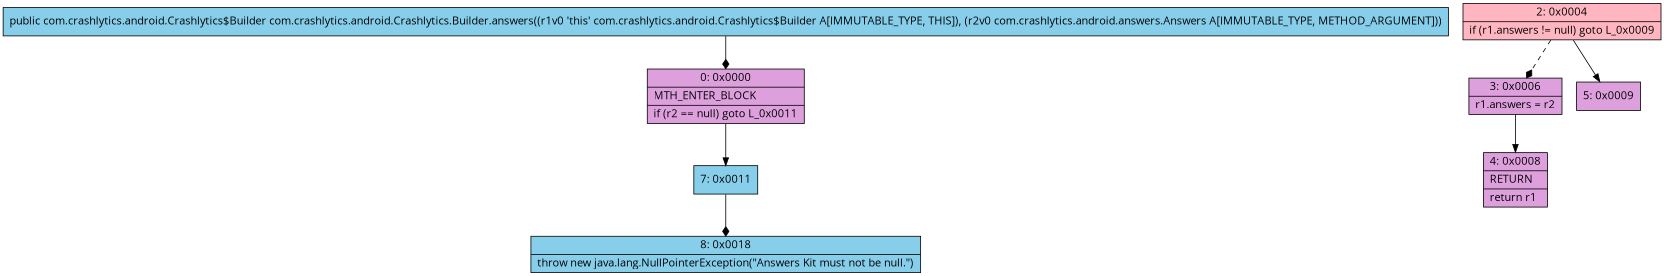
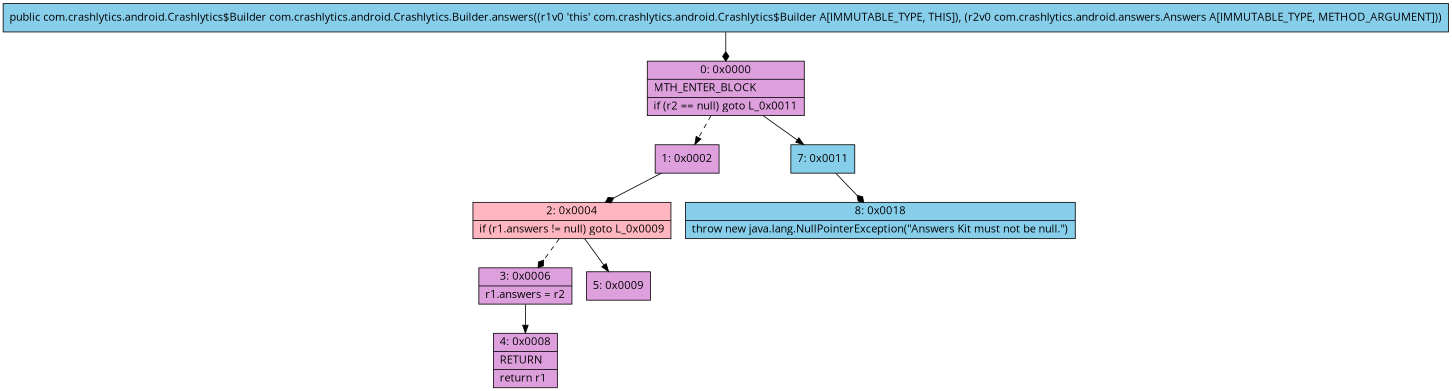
  digraph {
    fontname="Open Sans"
    node [fillcolor=plum fontname="Open Sans" shape=record style=filled]
    edge [arrowhead=normal fontname="Open Sans"]
    n1 [label="{0\:\ 0x0000|MTH_ENTER_BLOCK\l|if (r2 == null) goto L_0x0011\l}"]
+   n2 [label="{1\:\ 0x0002}"]
    n3 [fillcolor=skyblue label="{7\:\ 0x0011}"]
    n4 [fillcolor=lightpink label="{2\:\ 0x0004|if (r1.answers != null) goto L_0x0009\l}"]
    n5 [fillcolor=skyblue label="{8\:\ 0x0018|throw new java.lang.NullPointerException(\"Answers Kit must not be null.\")\l}"]
    n6 [label="{3\:\ 0x0006|r1.answers = r2\l}"]
    n7 [label="{5\:\ 0x0009}"]
    n8 [label="{4\:\ 0x0008|RETURN\l|return r1\l}"]
    n9 [fillcolor=skyblue label="{public com.crashlytics.android.Crashlytics$Builder com.crashlytics.android.Crashlytics.Builder.answers((r1v0 'this' com.crashlytics.android.Crashlytics$Builder A[IMMUTABLE_TYPE, THIS]), (r2v0 com.crashlytics.android.answers.Answers A[IMMUTABLE_TYPE, METHOD_ARGUMENT])) }"]
+   n1 -> n2 [style=dashed]
    n1 -> n3
+   n2 -> n4 [arrowhead=diamond]
    n3 -> n5 [arrowhead=diamond]
    n4 -> n6 [arrowhead=diamond style=dashed]
    n4 -> n7
    n6 -> n8
    n9 -> n1 [arrowhead=diamond]
  }
